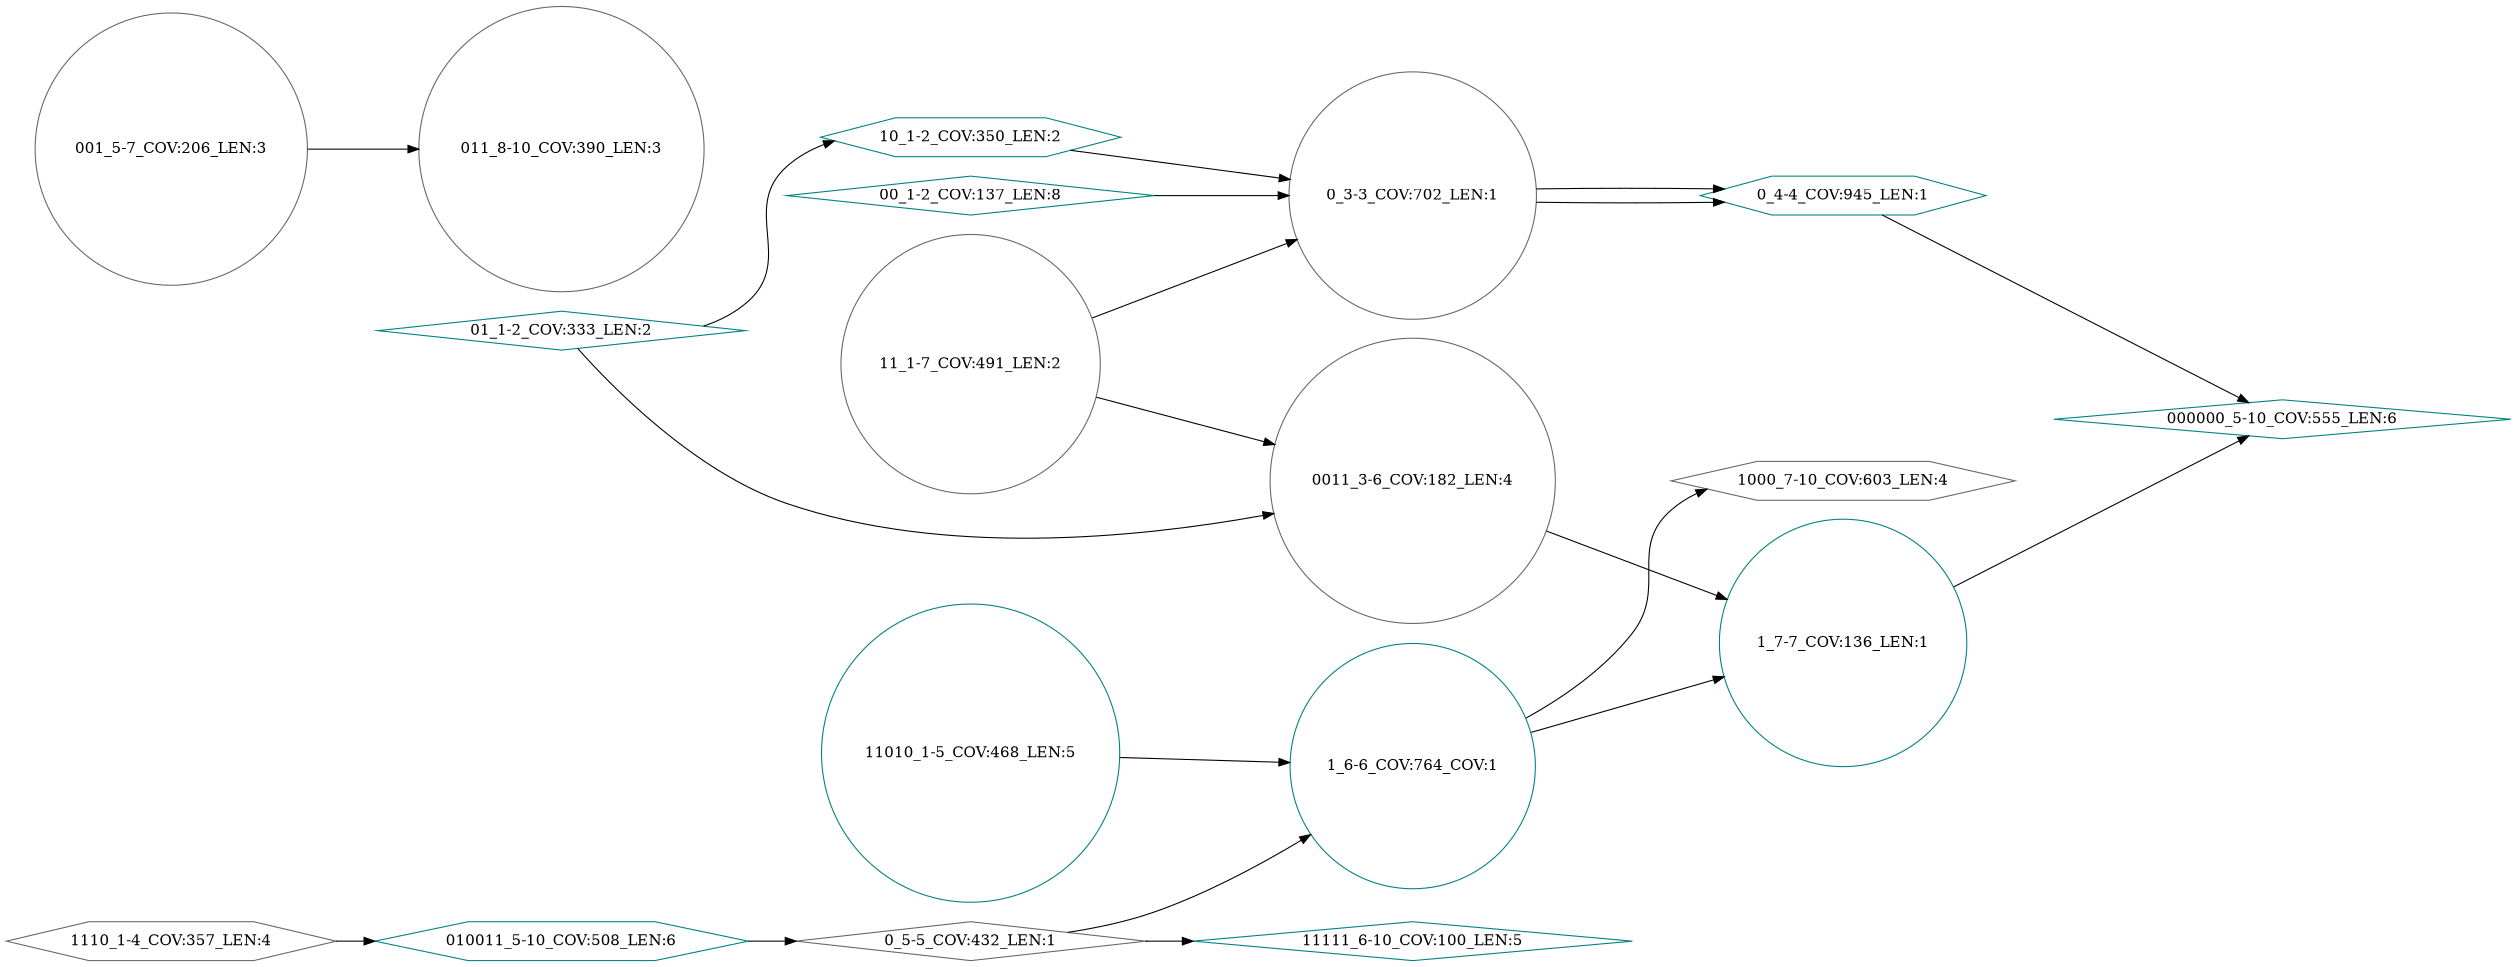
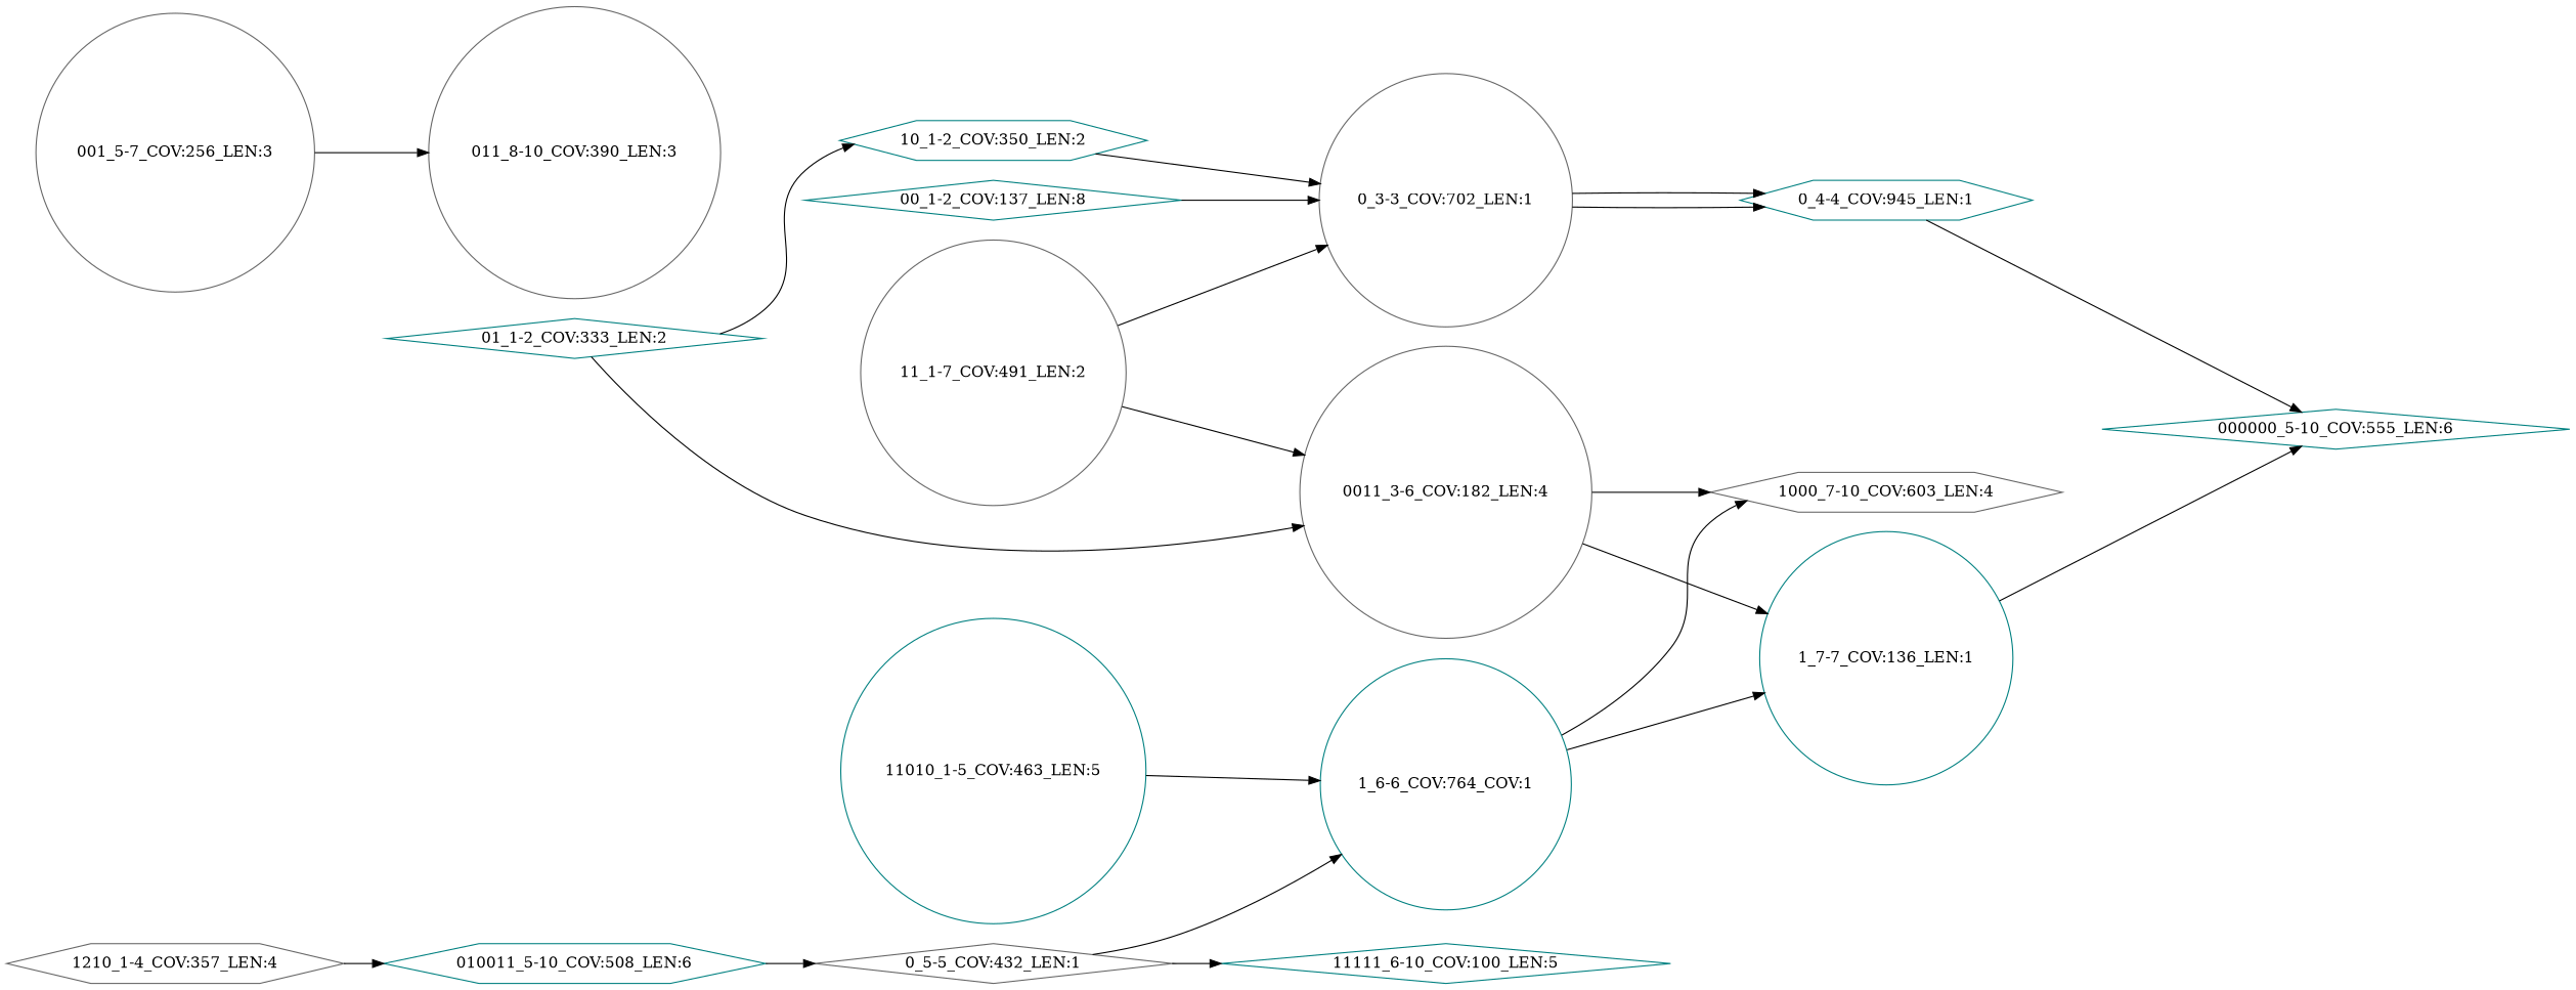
  digraph {
    rankdir=LR
    node [color=teal shape=circle]
    "0_3-3_COV:702_LEN:1" [color=gray40]
    "0_4-4_COV:945_LEN:1" [shape=hexagon]
    "000000_5-10_COV:555_LEN:6" [shape=diamond]
-   "001_5-7_COV:256_LEN:3" [color=gray40 label="001_5-7_COV:206_LEN:3"]
+   "001_5-7_COV:256_LEN:3" [color=gray40]
    "011_8-10_COV:390_LEN:3" [color=gray40]
    "0_5-5_COV:432_LEN:1" [color=gray40 shape=diamond]
    "11111_6-10_COV:100_LEN:5" [shape=diamond]
    n8 [label="1_6-6_COV:764_COV:1"]
    "1_7-7_COV:136_LEN:1"
    "1000_7-10_COV:603_LEN:4" [color=gray40 shape=hexagon]
    n11 [label="00_1-2_COV:137_LEN:8" shape=diamond]
    n12 [color=gray40 label="11_1-7_COV:491_LEN:2"]
    "0011_3-6_COV:182_LEN:4" [color=gray40]
-   "1110_1-4_COV:357_LEN:4" [color=gray40 shape=hexagon]
+   "1110_1-4_COV:357_LEN:4" [color=gray40 shape=hexagon label="1210_1-4_COV:357_LEN:4"]
    "010011_5-10_COV:508_LEN:6" [shape=hexagon]
-   "11010_1-5_COV:468_LEN:5"
+   "11010_1-5_COV:468_LEN:5" [label="11010_1-5_COV:463_LEN:5"]
    "01_1-2_COV:333_LEN:2" [shape=diamond]
    "10_1-2_COV:350_LEN:2" [shape=hexagon]
    "0_3-3_COV:702_LEN:1" -> "0_4-4_COV:945_LEN:1"
    "0_3-3_COV:702_LEN:1" -> "0_4-4_COV:945_LEN:1"
    "0_4-4_COV:945_LEN:1" -> "000000_5-10_COV:555_LEN:6"
    "001_5-7_COV:256_LEN:3" -> "011_8-10_COV:390_LEN:3"
    "0_5-5_COV:432_LEN:1" -> "11111_6-10_COV:100_LEN:5"
    "0_5-5_COV:432_LEN:1" -> n8
    n8 -> "1_7-7_COV:136_LEN:1"
    n8 -> "1000_7-10_COV:603_LEN:4"
    "1_7-7_COV:136_LEN:1" -> "000000_5-10_COV:555_LEN:6"
    n11 -> "0_3-3_COV:702_LEN:1"
    n12 -> "0_3-3_COV:702_LEN:1"
    n12 -> "0011_3-6_COV:182_LEN:4"
    "0011_3-6_COV:182_LEN:4" -> "1_7-7_COV:136_LEN:1"
+   "0011_3-6_COV:182_LEN:4" -> "1000_7-10_COV:603_LEN:4"
    "1110_1-4_COV:357_LEN:4" -> "010011_5-10_COV:508_LEN:6"
    "010011_5-10_COV:508_LEN:6" -> "0_5-5_COV:432_LEN:1"
    "11010_1-5_COV:468_LEN:5" -> n8
    "01_1-2_COV:333_LEN:2" -> "0011_3-6_COV:182_LEN:4"
    "01_1-2_COV:333_LEN:2" -> "10_1-2_COV:350_LEN:2"
    "10_1-2_COV:350_LEN:2" -> "0_3-3_COV:702_LEN:1"
  }
